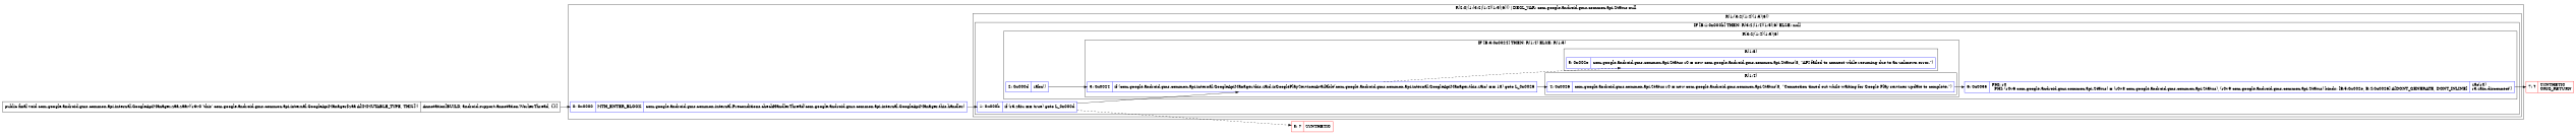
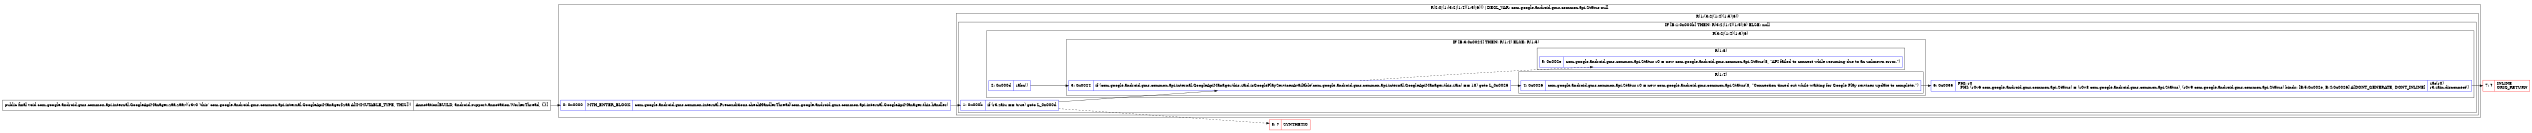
  digraph {
    rankdir=LR
    node [color=blue shape=record]
    n1 [label="{4\:\ 0x0026|com.google.android.gms.common.api.Status r0 = new com.google.android.gms.common.api.Status(8, \"Connection timed out while waiting for Google Play services update to complete.\")\l}"]
    n2 [label="{5\:\ 0x002e|com.google.android.gms.common.api.Status r0 = new com.google.android.gms.common.api.Status(8, \"API failed to connect while resuming due to an unknown error.\")\l}"]
    n3 [label="{3\:\ 0x0024|if (com.google.android.gms.common.api.internal.GoogleApiManager.this.zaid.isGooglePlayServicesAvailable(com.google.android.gms.common.api.internal.GoogleApiManager.this.zaic) == 18) goto L_0x0026\l}"]
    n4 [label="{2\:\ 0x000d|zabn()\l}"]
    n5 [label="{6\:\ 0x0035|PHI: r0 \l  PHI: (r0v6 com.google.android.gms.common.api.Status) = (r0v8 com.google.android.gms.common.api.Status), (r0v9 com.google.android.gms.common.api.Status) binds: [B:5:0x002e, B:4:0x0026] A[DONT_GENERATE, DONT_INLINE]\l|zac(r0)\lr3.zain.disconnect()\l}"]
    n6 [label="{1\:\ 0x000b|if (r3.zaiu == true) goto L_0x000d\l}"]
    n7 [label="{0\:\ 0x0000|MTH_ENTER_BLOCK\l|com.google.android.gms.common.internal.Preconditions.checkHandlerThread(com.google.android.gms.common.api.internal.GoogleApiManager.this.handler)\l}"]
-   n8 [color=red label="{7\:\ ?|SYNTHETIC\lORIG_RETURN\l}"]
+   n8 [color=red label="{7\:\ ?|INLINE\lORIG_RETURN\l}"]
    n9 [color=red label="{8\:\ ?|SYNTHETIC\l}"]
    n10 [label="{public final void com.google.android.gms.common.api.internal.GoogleApiManager.zaa.zaav((r3v0 'this' com.google.android.gms.common.api.internal.GoogleApiManager$zaa A[IMMUTABLE_TYPE, THIS]))  | Annotation[BUILD, android.support.annotation.WorkerThread, \{\}]\l}" color=""]
    subgraph cluster_1 {
      label="R(2:0|(1:(3:2|(1:4)(1:5)|6))) | DECL_VAR: com.google.android.gms.common.api.Status null\l"
      n7
      subgraph cluster_2 {
        label="R(1:(3:2|(1:4)(1:5)|6))"
        subgraph cluster_3 {
          label="IF [B:1:0x000b] THEN: R(3:2|(1:4)(1:5)|6) ELSE: null"
          n6
          subgraph cluster_4 {
            label="R(3:2|(1:4)(1:5)|6)"
            n4
            n5
            subgraph cluster_5 {
              label="IF [B:3:0x0024] THEN: R(1:4) ELSE: R(1:5)"
              n3
              subgraph cluster_6 {
                label="R(1:4)"
                n1
              }
              subgraph cluster_7 {
                label="R(1:5)"
                n2
              }
            }
          }
        }
      }
    }
    n1 -> n5
    n3 -> n1
    n3 -> n2 [style=dashed]
    n4 -> n3
    n5 -> n8
    n6 -> n3
    n6 -> n9 [style=dashed]
    n7 -> n6
    n10 -> n7
  }
